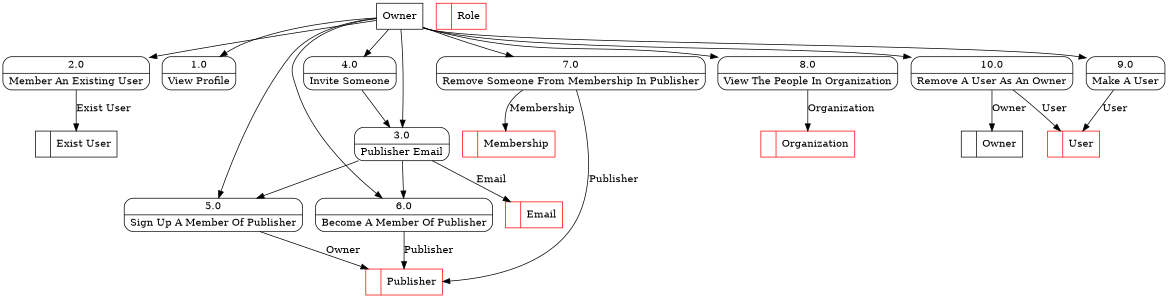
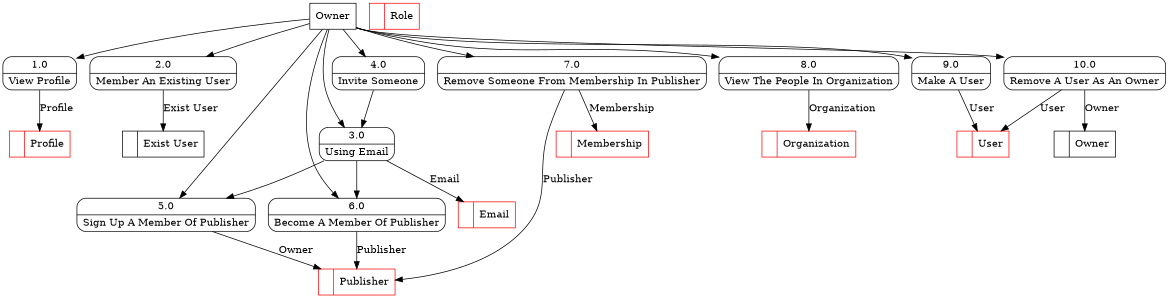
  digraph {
    fontname="DejaVu Serif"
    node [fontname="DejaVu Serif" shape=Mrecord]
    edge [fontname="DejaVu Serif"]
+   n1 [color=red label="<f0>  |<f1> Profile " shape=record]
    n2 [label="<f0>  |<f1> Exist User " shape=record]
    n3 [color=red label="<f0>  |<f1> Publisher " shape=record]
    n4 [color=red label="<f0>  |<f1> Email " shape=record]
    n5 [color=red label="<f0>  |<f1> Membership " shape=record]
    n6 [color=red label="<f0>  |<f1> Role " shape=record]
    n7 [color=red label="<f0>  |<f1> Organization " shape=record]
    n8 [color=red label="<f0>  |<f1> User " shape=record]
    n9 [label="<f0>  |<f1> Owner " shape=record]
    n10 [label=Owner shape=box]
    n11 [label="{<f0> 1.0|<f1> View Profile }"]
    n12 [label="{<f0> 2.0|<f1> Member An Existing User }"]
-   n13 [label="{<f0> 3.0|<f1> Publisher Email }"]
+   n13 [label="{<f0> 3.0|<f1> Using Email }"]
    n14 [label="{<f0> 4.0|<f1> Invite Someone }"]
    n15 [label="{<f0> 5.0|<f1> Sign Up A Member Of Publisher }"]
    n16 [label="{<f0> 6.0|<f1> Become A Member Of Publisher }"]
    n17 [label="{<f0> 7.0|<f1> Remove Someone From Membership In Publisher }"]
    n18 [label="{<f0> 8.0|<f1> View The People In Organization }"]
    n19 [label="{<f0> 9.0|<f1> Make A User }"]
    n20 [label="{<f0> 10.0|<f1> Remove A User As An Owner }"]
    n10 -> n11
    n10 -> n12
    n10 -> n13
    n10 -> n14
    n10 -> n15
    n10 -> n16
    n10 -> n17
    n10 -> n18
    n10 -> n19
    n10 -> n20
+   n11 -> n1 [label=Profile]
    n12 -> n2 [label="Exist User"]
    n13 -> n4 [label=Email]
    n13 -> n15
    n13 -> n16
    n14 -> n13
    n15 -> n3 [label=Owner]
    n16 -> n3 [label=Publisher]
    n17 -> n3 [label=Publisher]
    n17 -> n5 [label=Membership]
    n18 -> n7 [label=Organization]
    n19 -> n8 [label=User]
    n20 -> n8 [label=User]
    n20 -> n9 [label=Owner]
  }
